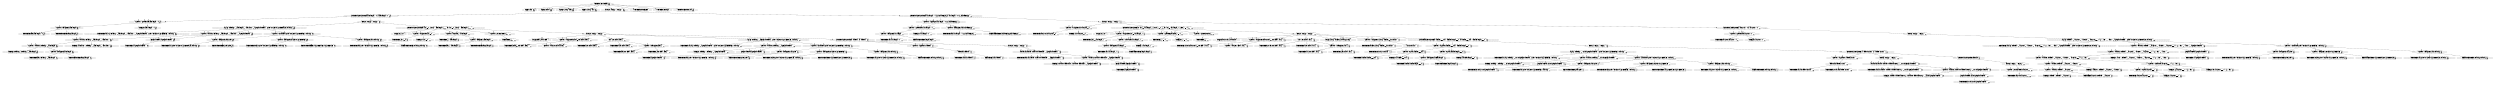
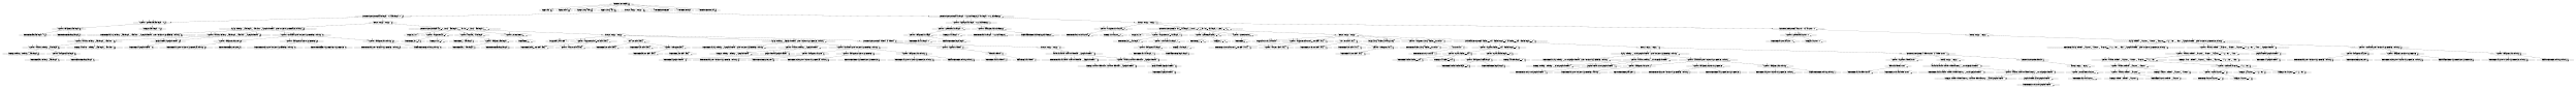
  digraph {
    edge [arrowhead=onormal]
    n1 [label=<(METHOD,removeFiles)<SUB>696</SUB>>]
    n2 [label=<(PARAM,this)<SUB>696</SUB>>]
    n3 [label=<(PARAM,File d)<SUB>696</SUB>>]
    n4 [label=<(PARAM,String[] files)<SUB>696</SUB>>]
    n5 [label=<(PARAM,String[] dirs)<SUB>696</SUB>>]
    n6 [label=<(BLOCK,&lt;empty&gt;,&lt;empty&gt;)<SUB>696</SUB>>]
    n7 [label=<(MODIFIER,PROTECTED)>]
    n8 [label=<(MODIFIER,VIRTUAL)>]
    n9 [label=<(METHOD_RETURN,void)<SUB>696</SUB>>]
    n10 [label=<(CONTROL_STRUCTURE,if (files.length &gt; 0),if (files.length &gt; 0))<SUB>697</SUB>>]
    n11 [label=<(CONTROL_STRUCTURE,if (dirs.length &gt; 0 &amp;&amp; includeEmpty),if (dirs.length &gt; 0 &amp;&amp; includeEmpty))<SUB>710</SUB>>]
    n12 [label=<(&lt;operator&gt;.greaterThan,files.length &gt; 0)<SUB>697</SUB>>]
    n13 [label=<(BLOCK,&lt;empty&gt;,&lt;empty&gt;)<SUB>697</SUB>>]
    n14 [label=<(&lt;operator&gt;.logicalAnd,dirs.length &gt; 0 &amp;&amp; includeEmpty)<SUB>710</SUB>>]
    n15 [label=<(BLOCK,&lt;empty&gt;,&lt;empty&gt;)<SUB>710</SUB>>]
    n16 [label=<(&lt;operator&gt;.fieldAccess,files.length)<SUB>697</SUB>>]
    n17 [label=<(LITERAL,0,files.length &gt; 0)<SUB>697</SUB>>]
    n18 [label=<(log,log(&quot;Deleting &quot; + files.length + &quot; files from &quot; + d.getAbsolutePath(), quiet ? Project.MSG_VERBOSE : verbosity))<SUB>698</SUB>>]
    n19 [label=<(CONTROL_STRUCTURE,for (int j = 0; Some(j &lt; files.length); j++),for (int j = 0; Some(j &lt; files.length); j++))<SUB>700</SUB>>]
    n20 [label=<(IDENTIFIER,files,files.length &gt; 0)<SUB>697</SUB>>]
    n21 [label=<(FIELD_IDENTIFIER,length,length)<SUB>697</SUB>>]
    n22 [label=<(IDENTIFIER,this,log(&quot;Deleting &quot; + files.length + &quot; files from &quot; + d.getAbsolutePath(), quiet ? Project.MSG_VERBOSE : verbosity))<SUB>698</SUB>>]
    n23 [label=<(&lt;operator&gt;.addition,&quot;Deleting &quot; + files.length + &quot; files from &quot; + d.getAbsolutePath())<SUB>698</SUB>>]
    n24 [label=<(&lt;operator&gt;.conditional,quiet ? Project.MSG_VERBOSE : verbosity)<SUB>699</SUB>>]
    n25 [label=<(LOCAL,int j: int)>]
    n26 [label=<(&lt;operator&gt;.assignment,int j = 0)<SUB>700</SUB>>]
    n27 [label=<(&lt;operator&gt;.lessThan,j &lt; files.length)<SUB>700</SUB>>]
    n28 [label=<(&lt;operator&gt;.postIncrement,j++)<SUB>700</SUB>>]
    n29 [label=<(BLOCK,&lt;empty&gt;,&lt;empty&gt;)<SUB>700</SUB>>]
    n30 [label=<(&lt;operator&gt;.addition,&quot;Deleting &quot; + files.length + &quot; files from &quot;)<SUB>698</SUB>>]
    n31 [label=<(getAbsolutePath,d.getAbsolutePath())<SUB>699</SUB>>]
    n32 [label=<(&lt;operator&gt;.fieldAccess,this.quiet)<SUB>699</SUB>>]
    n33 [label=<(&lt;operator&gt;.fieldAccess,Project.MSG_VERBOSE)<SUB>699</SUB>>]
    n34 [label=<(&lt;operator&gt;.fieldAccess,this.verbosity)<SUB>699</SUB>>]
    n35 [label=<(&lt;operator&gt;.addition,&quot;Deleting &quot; + files.length)<SUB>698</SUB>>]
    n36 [label=<(LITERAL,&quot; files from &quot;,&quot;Deleting &quot; + files.length + &quot; files from &quot;)<SUB>698</SUB>>]
    n37 [label=<(IDENTIFIER,d,d.getAbsolutePath())<SUB>699</SUB>>]
    n38 [label=<(LITERAL,&quot;Deleting &quot;,&quot;Deleting &quot; + files.length)<SUB>698</SUB>>]
    n39 [label=<(&lt;operator&gt;.fieldAccess,files.length)<SUB>698</SUB>>]
    n40 [label=<(IDENTIFIER,files,&quot;Deleting &quot; + files.length)<SUB>698</SUB>>]
    n41 [label=<(FIELD_IDENTIFIER,length,length)<SUB>698</SUB>>]
    n42 [label=<(IDENTIFIER,this,quiet ? Project.MSG_VERBOSE : verbosity)<SUB>699</SUB>>]
    n43 [label=<(FIELD_IDENTIFIER,quiet,quiet)<SUB>699</SUB>>]
    n44 [label=<(IDENTIFIER,Project,quiet ? Project.MSG_VERBOSE : verbosity)<SUB>699</SUB>>]
    n45 [label=<(FIELD_IDENTIFIER,MSG_VERBOSE,MSG_VERBOSE)<SUB>699</SUB>>]
    n46 [label=<(IDENTIFIER,this,quiet ? Project.MSG_VERBOSE : verbosity)<SUB>699</SUB>>]
    n47 [label=<(FIELD_IDENTIFIER,verbosity,verbosity)<SUB>699</SUB>>]
    n48 [label=<(IDENTIFIER,j,int j = 0)<SUB>700</SUB>>]
    n49 [label=<(LITERAL,0,int j = 0)<SUB>700</SUB>>]
    n50 [label=<(IDENTIFIER,j,j &lt; files.length)<SUB>700</SUB>>]
    n51 [label=<(&lt;operator&gt;.fieldAccess,files.length)<SUB>700</SUB>>]
    n52 [label=<(IDENTIFIER,j,j++)<SUB>700</SUB>>]
    n53 [label=<(LOCAL,File f: java.io.File)>]
    n54 [label=<(&lt;operator&gt;.assignment,File f = new File(d, files[j]))<SUB>701</SUB>>]
    n55 [label=<(&lt;init&gt;,new File(d, files[j]))<SUB>701</SUB>>]
    n56 [label=<(log,log(&quot;Deleting &quot; + f.getAbsolutePath(), quiet ? Project.MSG_VERBOSE : verbosity))<SUB>702</SUB>>]
    n57 [label=<(CONTROL_STRUCTURE,if (!delete(f)),if (!delete(f)))<SUB>704</SUB>>]
    n58 [label=<(IDENTIFIER,files,j &lt; files.length)<SUB>700</SUB>>]
    n59 [label=<(FIELD_IDENTIFIER,length,length)<SUB>700</SUB>>]
    n60 [label=<(IDENTIFIER,f,File f = new File(d, files[j]))<SUB>701</SUB>>]
    n61 [label=<(&lt;operator&gt;.alloc,new File(d, files[j]))<SUB>701</SUB>>]
    n62 [label=<(IDENTIFIER,f,new File(d, files[j]))<SUB>701</SUB>>]
    n63 [label=<(IDENTIFIER,d,new File(d, files[j]))<SUB>701</SUB>>]
    n64 [label=<(&lt;operator&gt;.indexAccess,files[j])<SUB>701</SUB>>]
    n65 [label=<(IDENTIFIER,this,log(&quot;Deleting &quot; + f.getAbsolutePath(), quiet ? Project.MSG_VERBOSE : verbosity))<SUB>702</SUB>>]
    n66 [label=<(&lt;operator&gt;.addition,&quot;Deleting &quot; + f.getAbsolutePath())<SUB>702</SUB>>]
    n67 [label=<(&lt;operator&gt;.conditional,quiet ? Project.MSG_VERBOSE : verbosity)<SUB>703</SUB>>]
    n68 [label=<(&lt;operator&gt;.logicalNot,!delete(f))<SUB>704</SUB>>]
    n69 [label=<(BLOCK,&lt;empty&gt;,&lt;empty&gt;)<SUB>704</SUB>>]
    n70 [label=<(IDENTIFIER,files,new File(d, files[j]))<SUB>701</SUB>>]
    n71 [label=<(IDENTIFIER,j,new File(d, files[j]))<SUB>701</SUB>>]
    n72 [label=<(LITERAL,&quot;Deleting &quot;,&quot;Deleting &quot; + f.getAbsolutePath())<SUB>702</SUB>>]
    n73 [label=<(getAbsolutePath,f.getAbsolutePath())<SUB>702</SUB>>]
    n74 [label=<(&lt;operator&gt;.fieldAccess,this.quiet)<SUB>703</SUB>>]
    n75 [label=<(&lt;operator&gt;.fieldAccess,Project.MSG_VERBOSE)<SUB>703</SUB>>]
    n76 [label=<(&lt;operator&gt;.fieldAccess,this.verbosity)<SUB>703</SUB>>]
    n77 [label=<(IDENTIFIER,f,f.getAbsolutePath())<SUB>702</SUB>>]
    n78 [label=<(IDENTIFIER,this,quiet ? Project.MSG_VERBOSE : verbosity)<SUB>703</SUB>>]
    n79 [label=<(FIELD_IDENTIFIER,quiet,quiet)<SUB>703</SUB>>]
    n80 [label=<(IDENTIFIER,Project,quiet ? Project.MSG_VERBOSE : verbosity)<SUB>703</SUB>>]
    n81 [label=<(FIELD_IDENTIFIER,MSG_VERBOSE,MSG_VERBOSE)<SUB>703</SUB>>]
    n82 [label=<(IDENTIFIER,this,quiet ? Project.MSG_VERBOSE : verbosity)<SUB>703</SUB>>]
    n83 [label=<(FIELD_IDENTIFIER,verbosity,verbosity)<SUB>703</SUB>>]
    n84 [label=<(delete,this.delete(f))<SUB>704</SUB>>]
    n85 [label=<(handle,this.handle(&quot;Unable to delete file &quot; + f.getAbsolutePath()))<SUB>705</SUB>>]
    n86 [label=<(IDENTIFIER,this,this.delete(f))<SUB>704</SUB>>]
    n87 [label=<(IDENTIFIER,f,this.delete(f))<SUB>704</SUB>>]
    n88 [label=<(IDENTIFIER,this,this.handle(&quot;Unable to delete file &quot; + f.getAbsolutePath()))<SUB>705</SUB>>]
    n89 [label=<(&lt;operator&gt;.addition,&quot;Unable to delete file &quot; + f.getAbsolutePath())<SUB>705</SUB>>]
    n90 [label=<(LITERAL,&quot;Unable to delete file &quot;,&quot;Unable to delete file &quot; + f.getAbsolutePath())<SUB>705</SUB>>]
    n91 [label=<(getAbsolutePath,f.getAbsolutePath())<SUB>705</SUB>>]
    n92 [label=<(IDENTIFIER,f,f.getAbsolutePath())<SUB>705</SUB>>]
    n93 [label=<(&lt;operator&gt;.greaterThan,dirs.length &gt; 0)<SUB>710</SUB>>]
    n94 [label=<(&lt;operator&gt;.fieldAccess,this.includeEmpty)<SUB>710</SUB>>]
    n95 [label=<(&lt;operator&gt;.assignment,int dirCount = 0)<SUB>711</SUB>>]
    n96 [label=<(CONTROL_STRUCTURE,for (int j = dirs.length - 1; Some(j &gt;= 0); j--),for (int j = dirs.length - 1; Some(j &gt;= 0); j--))<SUB>712</SUB>>]
    n97 [label=<(CONTROL_STRUCTURE,if (dirCount &gt; 0),if (dirCount &gt; 0))<SUB>727</SUB>>]
    n98 [label=<(&lt;operator&gt;.fieldAccess,dirs.length)<SUB>710</SUB>>]
    n99 [label=<(LITERAL,0,dirs.length &gt; 0)<SUB>710</SUB>>]
    n100 [label=<(IDENTIFIER,this,dirs.length &gt; 0 &amp;&amp; includeEmpty)<SUB>710</SUB>>]
    n101 [label=<(FIELD_IDENTIFIER,includeEmpty,includeEmpty)<SUB>710</SUB>>]
    n102 [label=<(IDENTIFIER,dirs,dirs.length &gt; 0)<SUB>710</SUB>>]
    n103 [label=<(FIELD_IDENTIFIER,length,length)<SUB>710</SUB>>]
    n104 [label=<(IDENTIFIER,dirCount,int dirCount = 0)<SUB>711</SUB>>]
    n105 [label=<(LITERAL,0,int dirCount = 0)<SUB>711</SUB>>]
    n106 [label=<(LOCAL,int j: int)>]
    n107 [label=<(&lt;operator&gt;.assignment,int j = dirs.length - 1)<SUB>712</SUB>>]
    n108 [label=<(&lt;operator&gt;.greaterEqualsThan,j &gt;= 0)<SUB>712</SUB>>]
    n109 [label=<(&lt;operator&gt;.postDecrement,j--)<SUB>712</SUB>>]
    n110 [label=<(BLOCK,&lt;empty&gt;,&lt;empty&gt;)<SUB>712</SUB>>]
    n111 [label=<(&lt;operator&gt;.greaterThan,dirCount &gt; 0)<SUB>727</SUB>>]
    n112 [label=<(BLOCK,&lt;empty&gt;,&lt;empty&gt;)<SUB>727</SUB>>]
    n113 [label=<(IDENTIFIER,j,int j = dirs.length - 1)<SUB>712</SUB>>]
    n114 [label=<(&lt;operator&gt;.subtraction,dirs.length - 1)<SUB>712</SUB>>]
    n115 [label=<(IDENTIFIER,j,j &gt;= 0)<SUB>712</SUB>>]
    n116 [label=<(LITERAL,0,j &gt;= 0)<SUB>712</SUB>>]
    n117 [label=<(IDENTIFIER,j,j--)<SUB>712</SUB>>]
    n118 [label=<(LOCAL,File currDir: java.io.File)>]
    n119 [label=<(&lt;operator&gt;.assignment,File currDir = new File(d, dirs[j]))<SUB>713</SUB>>]
    n120 [label=<(&lt;init&gt;,new File(d, dirs[j]))<SUB>713</SUB>>]
    n121 [label=<(LOCAL,String[] dirFiles: java.lang.String[])>]
    n122 [label=<(&lt;operator&gt;.assignment,String[] dirFiles = currDir.list())<SUB>714</SUB>>]
    n123 [label=<(CONTROL_STRUCTURE,if (dirFiles == null || dirFiles.length == 0),if (dirFiles == null || dirFiles.length == 0))<SUB>715</SUB>>]
    n124 [label=<(&lt;operator&gt;.fieldAccess,dirs.length)<SUB>712</SUB>>]
    n125 [label=<(LITERAL,1,dirs.length - 1)<SUB>712</SUB>>]
    n126 [label=<(IDENTIFIER,dirs,dirs.length - 1)<SUB>712</SUB>>]
    n127 [label=<(FIELD_IDENTIFIER,length,length)<SUB>712</SUB>>]
    n128 [label=<(IDENTIFIER,currDir,File currDir = new File(d, dirs[j]))<SUB>713</SUB>>]
    n129 [label=<(&lt;operator&gt;.alloc,new File(d, dirs[j]))<SUB>713</SUB>>]
    n130 [label=<(IDENTIFIER,currDir,new File(d, dirs[j]))<SUB>713</SUB>>]
    n131 [label=<(IDENTIFIER,d,new File(d, dirs[j]))<SUB>713</SUB>>]
    n132 [label=<(&lt;operator&gt;.indexAccess,dirs[j])<SUB>713</SUB>>]
    n133 [label=<(IDENTIFIER,dirFiles,String[] dirFiles = currDir.list())<SUB>714</SUB>>]
    n134 [label=<(list,currDir.list())<SUB>714</SUB>>]
    n135 [label=<(&lt;operator&gt;.logicalOr,dirFiles == null || dirFiles.length == 0)<SUB>715</SUB>>]
    n136 [label=<(BLOCK,&lt;empty&gt;,&lt;empty&gt;)<SUB>715</SUB>>]
    n137 [label=<(IDENTIFIER,dirs,new File(d, dirs[j]))<SUB>713</SUB>>]
-   n138 [label=<(IDENTIFIER,j,new File(d, dirs[j]))<SUB>713</SUB>>]
    n139 [label=<(IDENTIFIER,currDir,currDir.list())<SUB>714</SUB>>]
    n140 [label=<(&lt;operator&gt;.equals,dirFiles == null)<SUB>715</SUB>>]
    n141 [label=<(&lt;operator&gt;.equals,dirFiles.length == 0)<SUB>715</SUB>>]
    n142 [label=<(log,log(&quot;Deleting &quot; + currDir.getAbsolutePath(), quiet ? Project.MSG_VERBOSE : verbosity))<SUB>716</SUB>>]
    n143 [label=<(CONTROL_STRUCTURE,if (!delete(currDir)),if (!delete(currDir)))<SUB>718</SUB>>]
    n144 [label=<(IDENTIFIER,dirFiles,dirFiles == null)<SUB>715</SUB>>]
    n145 [label=<(LITERAL,null,dirFiles == null)<SUB>715</SUB>>]
    n146 [label=<(&lt;operator&gt;.fieldAccess,dirFiles.length)<SUB>715</SUB>>]
    n147 [label=<(LITERAL,0,dirFiles.length == 0)<SUB>715</SUB>>]
    n148 [label=<(IDENTIFIER,dirFiles,dirFiles.length == 0)<SUB>715</SUB>>]
    n149 [label=<(FIELD_IDENTIFIER,length,length)<SUB>715</SUB>>]
    n150 [label=<(IDENTIFIER,this,log(&quot;Deleting &quot; + currDir.getAbsolutePath(), quiet ? Project.MSG_VERBOSE : verbosity))<SUB>716</SUB>>]
    n151 [label=<(&lt;operator&gt;.addition,&quot;Deleting &quot; + currDir.getAbsolutePath())<SUB>716</SUB>>]
    n152 [label=<(&lt;operator&gt;.conditional,quiet ? Project.MSG_VERBOSE : verbosity)<SUB>717</SUB>>]
    n153 [label=<(&lt;operator&gt;.logicalNot,!delete(currDir))<SUB>718</SUB>>]
    n154 [label=<(BLOCK,&lt;empty&gt;,&lt;empty&gt;)<SUB>718</SUB>>]
    n155 [label=<(CONTROL_STRUCTURE,else,else)<SUB>721</SUB>>]
    n156 [label=<(LITERAL,&quot;Deleting &quot;,&quot;Deleting &quot; + currDir.getAbsolutePath())<SUB>716</SUB>>]
    n157 [label=<(getAbsolutePath,currDir.getAbsolutePath())<SUB>716</SUB>>]
    n158 [label=<(&lt;operator&gt;.fieldAccess,this.quiet)<SUB>717</SUB>>]
    n159 [label=<(&lt;operator&gt;.fieldAccess,Project.MSG_VERBOSE)<SUB>717</SUB>>]
    n160 [label=<(&lt;operator&gt;.fieldAccess,this.verbosity)<SUB>717</SUB>>]
    n161 [label=<(IDENTIFIER,currDir,currDir.getAbsolutePath())<SUB>716</SUB>>]
    n162 [label=<(IDENTIFIER,this,quiet ? Project.MSG_VERBOSE : verbosity)<SUB>717</SUB>>]
    n163 [label=<(FIELD_IDENTIFIER,quiet,quiet)<SUB>717</SUB>>]
    n164 [label=<(IDENTIFIER,Project,quiet ? Project.MSG_VERBOSE : verbosity)<SUB>717</SUB>>]
    n165 [label=<(FIELD_IDENTIFIER,MSG_VERBOSE,MSG_VERBOSE)<SUB>717</SUB>>]
    n166 [label=<(IDENTIFIER,this,quiet ? Project.MSG_VERBOSE : verbosity)<SUB>717</SUB>>]
    n167 [label=<(FIELD_IDENTIFIER,verbosity,verbosity)<SUB>717</SUB>>]
    n168 [label=<(delete,this.delete(currDir))<SUB>718</SUB>>]
    n169 [label=<(handle,this.handle(&quot;Unable to delete directory &quot; + currDir.getAbsolutePath()))<SUB>719</SUB>>]
    n170 [label=<(BLOCK,&lt;empty&gt;,&lt;empty&gt;)<SUB>721</SUB>>]
    n171 [label=<(IDENTIFIER,this,this.delete(currDir))<SUB>718</SUB>>]
    n172 [label=<(IDENTIFIER,currDir,this.delete(currDir))<SUB>718</SUB>>]
    n173 [label=<(IDENTIFIER,this,this.handle(&quot;Unable to delete directory &quot; + currDir.getAbsolutePath()))<SUB>719</SUB>>]
    n174 [label=<(&lt;operator&gt;.addition,&quot;Unable to delete directory &quot; + currDir.getAbsolutePath())<SUB>719</SUB>>]
    n175 [label=<(LITERAL,&quot;Unable to delete directory &quot;,&quot;Unable to delete directory &quot; + currDir.getAbsolutePath())<SUB>719</SUB>>]
    n176 [label=<(getAbsolutePath,currDir.getAbsolutePath())<SUB>720</SUB>>]
    n177 [label=<(IDENTIFIER,currDir,currDir.getAbsolutePath())<SUB>720</SUB>>]
    n178 [label=<(&lt;operator&gt;.postIncrement,dirCount++)<SUB>722</SUB>>]
    n179 [label=<(IDENTIFIER,dirCount,dirCount++)<SUB>722</SUB>>]
    n180 [label=<(IDENTIFIER,dirCount,dirCount &gt; 0)<SUB>727</SUB>>]
    n181 [label=<(LITERAL,0,dirCount &gt; 0)<SUB>727</SUB>>]
    n182 [label=<(log,log(&quot;Deleted &quot; + dirCount + &quot; director&quot; + (dirCount == 1 ? &quot;y&quot; : &quot;ies&quot;) + &quot; form &quot; + d.getAbsolutePath(), quiet ? Project.MSG_VERBOSE : verbosity))<SUB>728</SUB>>]
    n183 [label=<(IDENTIFIER,this,log(&quot;Deleted &quot; + dirCount + &quot; director&quot; + (dirCount == 1 ? &quot;y&quot; : &quot;ies&quot;) + &quot; form &quot; + d.getAbsolutePath(), quiet ? Project.MSG_VERBOSE : verbosity))<SUB>728</SUB>>]
    n184 [label=<(&lt;operator&gt;.addition,&quot;Deleted &quot; + dirCount + &quot; director&quot; + (dirCount == 1 ? &quot;y&quot; : &quot;ies&quot;) + &quot; form &quot; + d.getAbsolutePath())<SUB>728</SUB>>]
    n185 [label=<(&lt;operator&gt;.conditional,quiet ? Project.MSG_VERBOSE : verbosity)<SUB>732</SUB>>]
    n186 [label=<(&lt;operator&gt;.addition,&quot;Deleted &quot; + dirCount + &quot; director&quot; + (dirCount == 1 ? &quot;y&quot; : &quot;ies&quot;) + &quot; form &quot;)<SUB>728</SUB>>]
    n187 [label=<(getAbsolutePath,d.getAbsolutePath())<SUB>731</SUB>>]
    n188 [label=<(&lt;operator&gt;.fieldAccess,this.quiet)<SUB>732</SUB>>]
    n189 [label=<(&lt;operator&gt;.fieldAccess,Project.MSG_VERBOSE)<SUB>732</SUB>>]
    n190 [label=<(&lt;operator&gt;.fieldAccess,this.verbosity)<SUB>732</SUB>>]
    n191 [label=<(&lt;operator&gt;.addition,&quot;Deleted &quot; + dirCount + &quot; director&quot; + (dirCount == 1 ? &quot;y&quot; : &quot;ies&quot;))<SUB>728</SUB>>]
    n192 [label=<(LITERAL,&quot; form &quot;,&quot;Deleted &quot; + dirCount + &quot; director&quot; + (dirCount == 1 ? &quot;y&quot; : &quot;ies&quot;) + &quot; form &quot;)<SUB>731</SUB>>]
    n193 [label=<(IDENTIFIER,d,d.getAbsolutePath())<SUB>731</SUB>>]
    n194 [label=<(&lt;operator&gt;.addition,&quot;Deleted &quot; + dirCount + &quot; director&quot;)<SUB>728</SUB>>]
    n195 [label=<(&lt;operator&gt;.conditional,dirCount == 1 ? &quot;y&quot; : &quot;ies&quot;)<SUB>730</SUB>>]
    n196 [label=<(&lt;operator&gt;.addition,&quot;Deleted &quot; + dirCount)<SUB>728</SUB>>]
    n197 [label=<(LITERAL,&quot; director&quot;,&quot;Deleted &quot; + dirCount + &quot; director&quot;)<SUB>730</SUB>>]
    n198 [label=<(&lt;operator&gt;.equals,dirCount == 1)<SUB>730</SUB>>]
    n199 [label=<(LITERAL,&quot;y&quot;,dirCount == 1 ? &quot;y&quot; : &quot;ies&quot;)<SUB>730</SUB>>]
    n200 [label=<(LITERAL,&quot;ies&quot;,dirCount == 1 ? &quot;y&quot; : &quot;ies&quot;)<SUB>730</SUB>>]
    n201 [label=<(LITERAL,&quot;Deleted &quot;,&quot;Deleted &quot; + dirCount)<SUB>728</SUB>>]
    n202 [label=<(IDENTIFIER,dirCount,&quot;Deleted &quot; + dirCount)<SUB>729</SUB>>]
    n203 [label=<(IDENTIFIER,dirCount,dirCount == 1)<SUB>730</SUB>>]
    n204 [label=<(LITERAL,1,dirCount == 1)<SUB>733</SUB>>]
    n205 [label=<(IDENTIFIER,this,quiet ? Project.MSG_VERBOSE : verbosity)<SUB>732</SUB>>]
    n206 [label=<(FIELD_IDENTIFIER,quiet,quiet)<SUB>732</SUB>>]
    n207 [label=<(IDENTIFIER,Project,quiet ? Project.MSG_VERBOSE : verbosity)<SUB>732</SUB>>]
    n208 [label=<(FIELD_IDENTIFIER,MSG_VERBOSE,MSG_VERBOSE)<SUB>732</SUB>>]
    n209 [label=<(IDENTIFIER,this,quiet ? Project.MSG_VERBOSE : verbosity)<SUB>732</SUB>>]
    n210 [label=<(FIELD_IDENTIFIER,verbosity,verbosity)<SUB>732</SUB>>]
    n1 -> n2 [arrowhead=dot]
    n1 -> n3 [arrowhead=normal]
    n1 -> n4 [arrowhead=dot]
    n1 -> n5 [arrowhead=dot]
    n1 -> n6 [arrowhead=dot]
    n1 -> n7 [arrowhead=dot]
    n1 -> n8 [arrowhead=normal]
    n1 -> n9
    n6 -> n10
    n6 -> n11 [arrowhead=dot]
    n10 -> n12 [arrowhead=dot]
    n10 -> n13 [arrowhead=dot]
    n11 -> n14
    n11 -> n15 [arrowhead=normal]
    n12 -> n16 [arrowhead=normal]
    n12 -> n17 [arrowhead=normal]
    n13 -> n18 [arrowhead=normal]
    n13 -> n19 [arrowhead=dot]
    n14 -> n93
    n14 -> n94 [arrowhead=normal]
    n15 -> n95 [arrowhead=dot]
    n15 -> n96 [arrowhead=dot]
    n15 -> n97 [arrowhead=dot]
    n16 -> n20 [arrowhead=normal]
    n16 -> n21
    n18 -> n22 [arrowhead=dot]
    n18 -> n23
    n18 -> n24 [arrowhead=normal]
    n19 -> n25 [arrowhead=normal]
    n19 -> n26 [arrowhead=normal]
    n19 -> n27 [arrowhead=normal]
    n19 -> n28 [arrowhead=normal]
    n19 -> n29 [arrowhead=dot]
    n23 -> n30 [arrowhead=normal]
    n23 -> n31 [arrowhead=dot]
    n24 -> n32
    n24 -> n33 [arrowhead=dot]
    n24 -> n34 [arrowhead=dot]
    n26 -> n48
    n26 -> n49
    n27 -> n50 [arrowhead=normal]
    n27 -> n51
    n28 -> n52 [arrowhead=dot]
    n29 -> n53 [arrowhead=normal]
    n29 -> n54
    n29 -> n55 [arrowhead=normal]
    n29 -> n56
    n29 -> n57 [arrowhead=normal]
    n30 -> n35
    n30 -> n36 [arrowhead=dot]
    n31 -> n37 [arrowhead=dot]
    n32 -> n42 [arrowhead=normal]
    n32 -> n43 [arrowhead=dot]
    n33 -> n44 [arrowhead=normal]
    n33 -> n45 [arrowhead=dot]
    n34 -> n46 [arrowhead=dot]
    n34 -> n47 [arrowhead=normal]
    n35 -> n38 [arrowhead=dot]
    n35 -> n39
    n39 -> n40
    n39 -> n41
    n51 -> n58 [arrowhead=normal]
    n51 -> n59 [arrowhead=dot]
    n54 -> n60 [arrowhead=dot]
    n54 -> n61 [arrowhead=dot]
    n55 -> n62 [arrowhead=dot]
    n55 -> n63 [arrowhead=dot]
    n55 -> n64
    n56 -> n65
    n56 -> n66 [arrowhead=normal]
    n56 -> n67
    n57 -> n68
    n57 -> n69
    n64 -> n70
    n64 -> n71
    n66 -> n72 [arrowhead=dot]
    n66 -> n73 [arrowhead=dot]
    n67 -> n74
    n67 -> n75
    n67 -> n76
    n68 -> n84 [arrowhead=dot]
    n69 -> n85 [arrowhead=dot]
    n73 -> n77 [arrowhead=dot]
    n74 -> n78 [arrowhead=normal]
    n74 -> n79 [arrowhead=dot]
    n75 -> n80 [arrowhead=dot]
    n75 -> n81
    n76 -> n82 [arrowhead=normal]
    n76 -> n83 [arrowhead=dot]
    n84 -> n86
    n84 -> n87 [arrowhead=normal]
    n85 -> n88
    n85 -> n89
    n89 -> n90
    n89 -> n91
    n91 -> n92 [arrowhead=normal]
    n93 -> n98 [arrowhead=dot]
    n93 -> n99 [arrowhead=dot]
    n94 -> n100 [arrowhead=dot]
    n94 -> n101 [arrowhead=dot]
    n95 -> n104 [arrowhead=dot]
    n95 -> n105 [arrowhead=normal]
    n96 -> n106
    n96 -> n107
    n96 -> n108 [arrowhead=dot]
    n96 -> n109 [arrowhead=dot]
    n96 -> n110 [arrowhead=dot]
    n97 -> n111 [arrowhead=normal]
    n97 -> n112
    n98 -> n102 [arrowhead=dot]
    n98 -> n103
    n107 -> n113
    n107 -> n114 [arrowhead=normal]
    n108 -> n115
    n108 -> n116 [arrowhead=dot]
    n109 -> n117 [arrowhead=normal]
    n110 -> n118 [arrowhead=dot]
    n110 -> n119 [arrowhead=normal]
    n110 -> n120
    n110 -> n121
    n110 -> n122
    n110 -> n123 [arrowhead=normal]
    n111 -> n180 [arrowhead=dot]
    n111 -> n181 [arrowhead=dot]
    n112 -> n182 [arrowhead=normal]
    n114 -> n124
    n114 -> n125 [arrowhead=normal]
    n119 -> n128 [arrowhead=normal]
    n119 -> n129
    n120 -> n130 [arrowhead=dot]
    n120 -> n131
    n120 -> n132 [arrowhead=normal]
    n122 -> n133
    n122 -> n134
    n123 -> n135
    n123 -> n136
    n124 -> n126 [arrowhead=normal]
    n124 -> n127 [arrowhead=normal]
    n132 -> n137
-   n132 -> n138 [arrowhead=normal]
    n134 -> n139 [arrowhead=dot]
    n135 -> n140 [arrowhead=dot]
    n135 -> n141 [arrowhead=dot]
    n136 -> n142
    n136 -> n143 [arrowhead=normal]
    n140 -> n144
    n140 -> n145 [arrowhead=dot]
    n141 -> n146 [arrowhead=dot]
    n141 -> n147 [arrowhead=normal]
    n142 -> n150
    n142 -> n151 [arrowhead=dot]
    n142 -> n152 [arrowhead=dot]
    n143 -> n153
    n143 -> n154
    n143 -> n155
    n146 -> n148 [arrowhead=normal]
    n146 -> n149
    n151 -> n156 [arrowhead=dot]
    n151 -> n157
    n152 -> n158 [arrowhead=dot]
    n152 -> n159
    n152 -> n160
    n153 -> n168
    n154 -> n169 [arrowhead=normal]
    n155 -> n170 [arrowhead=dot]
    n157 -> n161
    n158 -> n162 [arrowhead=dot]
    n158 -> n163 [arrowhead=normal]
    n159 -> n164 [arrowhead=normal]
    n159 -> n165 [arrowhead=normal]
    n160 -> n166 [arrowhead=dot]
    n160 -> n167
    n168 -> n171 [arrowhead=normal]
    n168 -> n172 [arrowhead=dot]
    n169 -> n173 [arrowhead=dot]
    n169 -> n174 [arrowhead=dot]
    n170 -> n178 [arrowhead=dot]
    n174 -> n175 [arrowhead=normal]
    n174 -> n176 [arrowhead=normal]
    n176 -> n177
    n178 -> n179 [arrowhead=normal]
    n182 -> n183
    n182 -> n184
    n182 -> n185
    n184 -> n186 [arrowhead=normal]
    n184 -> n187 [arrowhead=dot]
    n185 -> n188 [arrowhead=dot]
    n185 -> n189 [arrowhead=normal]
    n185 -> n190
    n186 -> n191 [arrowhead=normal]
    n186 -> n192 [arrowhead=normal]
    n187 -> n193
    n188 -> n205
    n188 -> n206
    n189 -> n207 [arrowhead=dot]
    n189 -> n208 [arrowhead=normal]
    n190 -> n209 [arrowhead=dot]
    n190 -> n210
    n191 -> n194 [arrowhead=dot]
    n191 -> n195 [arrowhead=dot]
    n194 -> n196 [arrowhead=normal]
    n194 -> n197 [arrowhead=normal]
    n195 -> n198
    n195 -> n199 [arrowhead=normal]
    n195 -> n200
    n196 -> n201 [arrowhead=normal]
    n196 -> n202 [arrowhead=normal]
    n198 -> n203 [arrowhead=normal]
    n198 -> n204
  }
